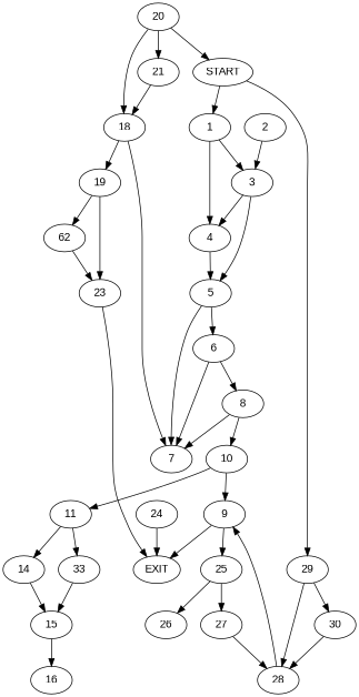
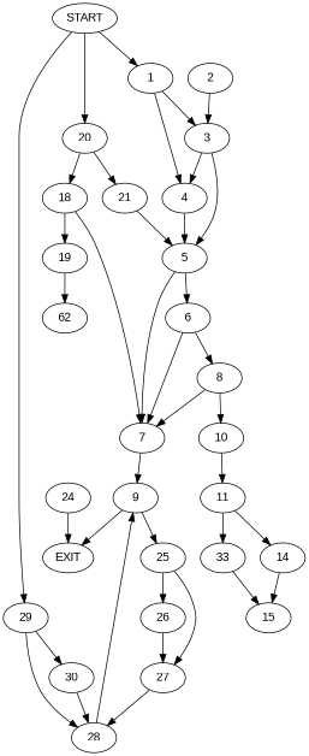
  digraph {
    fontname="Liberation Sans"
    node [fontname="Liberation Sans"]
    edge [fontname="Liberation Sans"]
    n1 [label=START]
    1
    20
    29
    3
    4
    18
    21
    28
    30
    n11 [label=EXIT]
    2
    5
    6
    7
    8
    9
    10
    25
    11
    24
    26
    27
    n24 [label=33]
    14
    15
-   16
    19
    n29 [label=62]
-   23
    n1 -> 1
-   20 -> n1
+   n1 -> 20
    n1 -> 29
    1 -> 3
    1 -> 4
    20 -> 18
    20 -> 21
    29 -> 28
    29 -> 30
    3 -> 4
    3 -> 5
    4 -> 5
    18 -> 7
    18 -> 19
-   21 -> 18
+   21 -> 5
    28 -> 9
    30 -> 28
    2 -> 3
    5 -> 6
    5 -> 7
    6 -> 7
    6 -> 8
-   10 -> 9
+   7 -> 9
    8 -> 7
    8 -> 10
    9 -> n11
    9 -> 25
    10 -> 11
    25 -> 26
    25 -> 27
    11 -> n24
    11 -> 14
    24 -> n11
+   26 -> 27
    27 -> 28
    n24 -> 15
    14 -> 15
-   15 -> 16
    19 -> n29
-   19 -> 23
-   n29 -> 23
-   23 -> n11
  }
